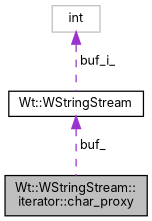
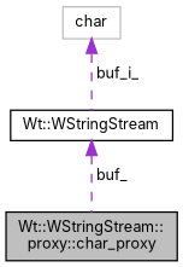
  digraph {
    fontname=Inter
    node [color=black fillcolor=white fontname=Inter fontsize=10 shape=record style=filled]
    edge [color=darkorchid3 dir=back fontname=Inter fontsize=10 labelfontname=Helvetica labelfontsize=10 style=dashed]
-   n1 [fillcolor=grey75 fontcolor=black height=0.2 label="Wt::WStringStream::\literator::char_proxy" width=0.4]
+   n1 [fillcolor=grey75 fontcolor=black height=0.2 label="Wt::WStringStream::\lproxy::char_proxy" width=0.4]
    n2 [height=0.2 label="Wt::WStringStream" width=0.4]
-   n3 [color=grey75 height=0.2 label=int width=0.4]
+   n3 [color=grey75 height=0.2 label=char width=0.4]
    n2 -> n1 [label=" buf_"]
    n3 -> n2 [label=" buf_i_"]
  }
